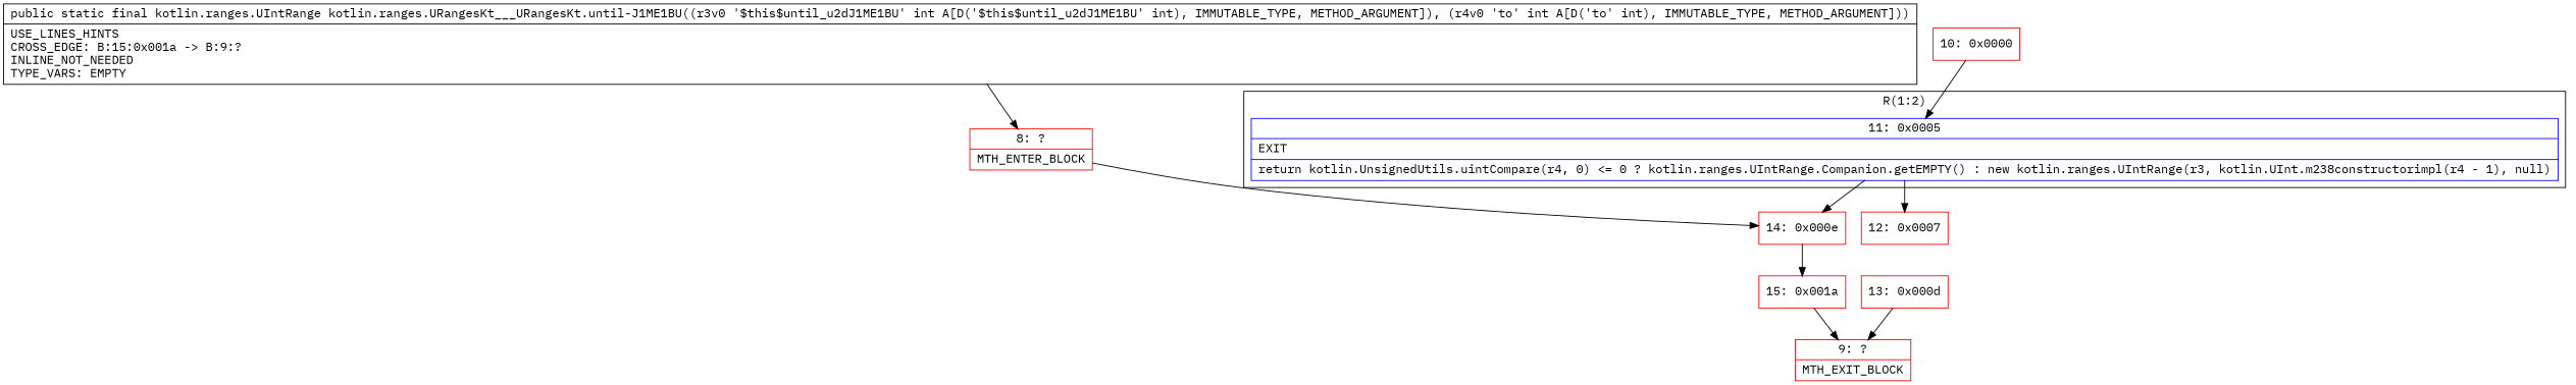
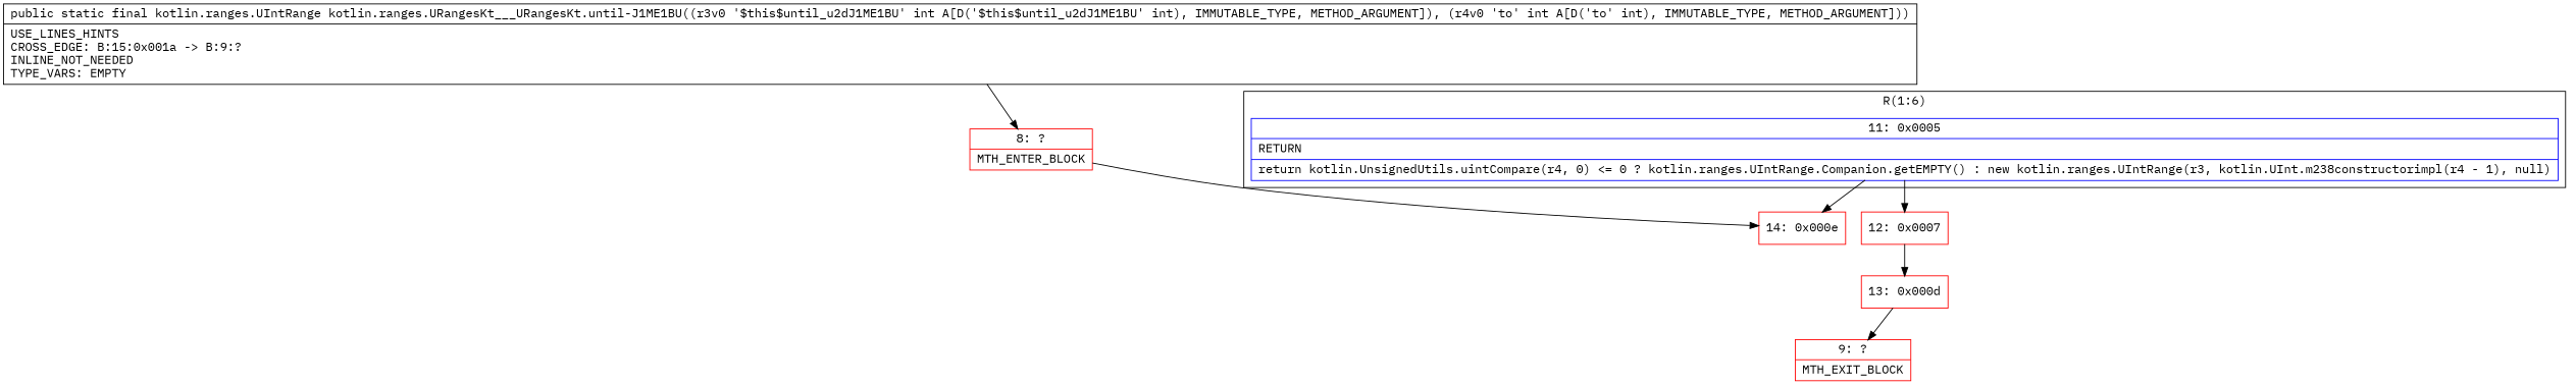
  digraph {
    fontname="IBM Plex Mono"
    node [color=red fontname="IBM Plex Mono" shape=record]
    edge [fontname="IBM Plex Mono"]
-   n1 [color=blue label="{11\:\ 0x0005|EXIT\l|return kotlin.UnsignedUtils.uintCompare(r4, 0) \<= 0 ? kotlin.ranges.UIntRange.Companion.getEMPTY() : new kotlin.ranges.UIntRange(r3, kotlin.UInt.m238constructorimpl(r4 \- 1), null)\l}"]
+   n1 [color=blue label="{11\:\ 0x0005|RETURN\l|return kotlin.UnsignedUtils.uintCompare(r4, 0) \<= 0 ? kotlin.ranges.UIntRange.Companion.getEMPTY() : new kotlin.ranges.UIntRange(r3, kotlin.UInt.m238constructorimpl(r4 \- 1), null)\l}"]
    n2 [label="{12\:\ 0x0007}"]
    n3 [label="{14\:\ 0x000e}"]
    n4 [label="{13\:\ 0x000d}"]
-   n5 [label="{15\:\ 0x001a}"]
    n6 [label="{8\:\ ?|MTH_ENTER_BLOCK\l}"]
-   n7 [label="{10\:\ 0x0000}"]
    n8 [label="{9\:\ ?|MTH_EXIT_BLOCK\l}"]
    n9 [label="{public static final kotlin.ranges.UIntRange kotlin.ranges.URangesKt___URangesKt.until\-J1ME1BU((r3v0 '$this$until_u2dJ1ME1BU' int A[D('$this$until_u2dJ1ME1BU' int), IMMUTABLE_TYPE, METHOD_ARGUMENT]), (r4v0 'to' int A[D('to' int), IMMUTABLE_TYPE, METHOD_ARGUMENT]))  | USE_LINES_HINTS\lCROSS_EDGE: B:15:0x001a \-\> B:9:?\lINLINE_NOT_NEEDED\lTYPE_VARS: EMPTY\l}" color=""]
    subgraph cluster_1 {
-     label="R(1:2)"
+     label="R(1:6)"
      n1
    }
    n1 -> n2
    n1 -> n3
-   n3 -> n5
+   n2 -> n4
    n4 -> n8
-   n5 -> n8
    n6 -> n3
-   n7 -> n1
    n9 -> n6
  }
